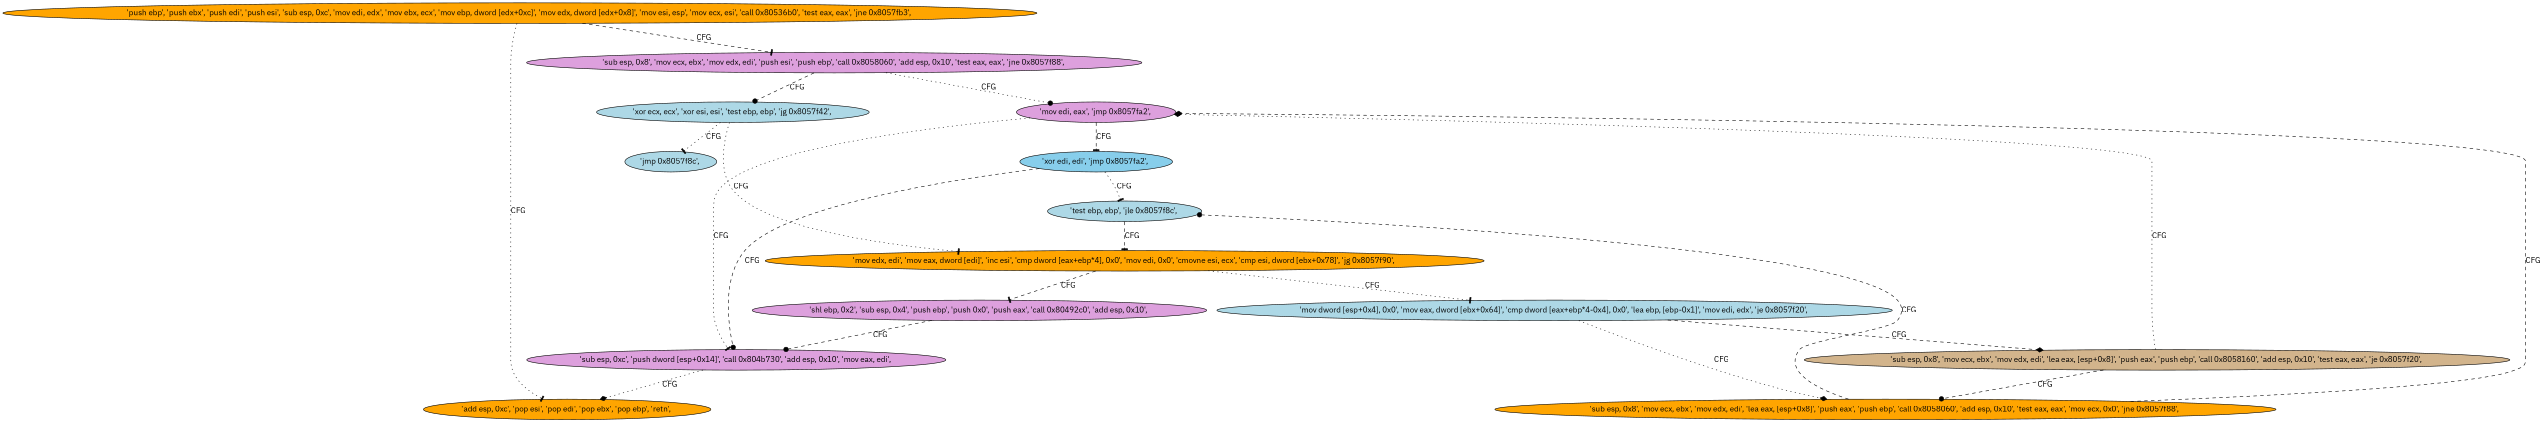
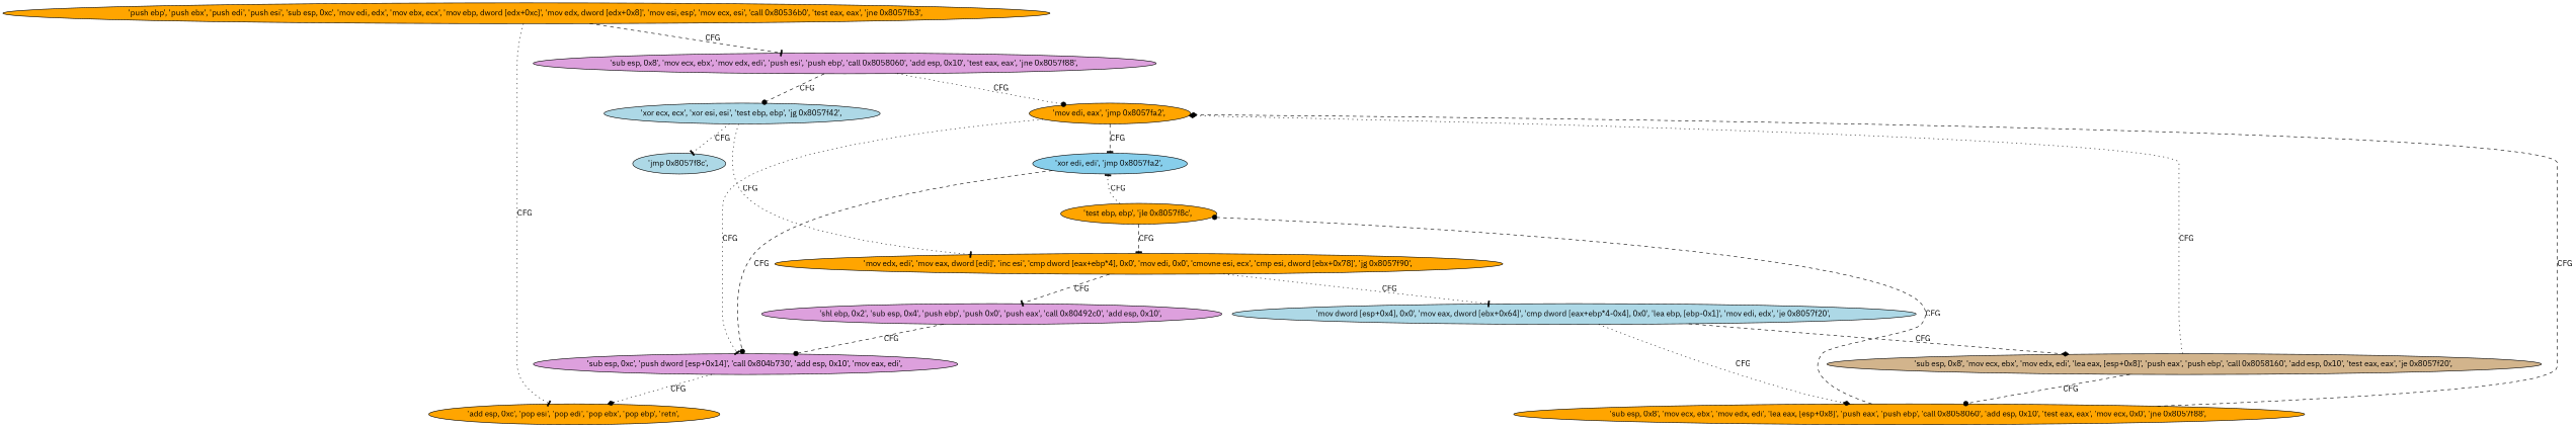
  digraph {
    fontname="IBM Plex Sans"
    node [fillcolor=orange fontname="IBM Plex Sans" style=filled]
    edge [arrowhead=tee fontname="IBM Plex Sans" style=dashed]
    n1 [label="'push ebp', 'push ebx', 'push edi', 'push esi', 'sub esp, 0xc', 'mov edi, edx', 'mov ebx, ecx', 'mov ebp, dword [edx+0xc]', 'mov edx, dword [edx+0x8]', 'mov esi, esp', 'mov ecx, esi', 'call 0x80536b0', 'test eax, eax', 'jne 0x8057fb3', "]
    n2 [label="'add esp, 0xc', 'pop esi', 'pop edi', 'pop ebx', 'pop ebp', 'retn', "]
    n3 [fillcolor=plum label="'sub esp, 0x8', 'mov ecx, ebx', 'mov edx, edi', 'push esi', 'push ebp', 'call 0x8058060', 'add esp, 0x10', 'test eax, eax', 'jne 0x8057f88', "]
-   n4 [fillcolor=plum label="'mov edi, eax', 'jmp 0x8057fa2', "]
+   n4 [label="'mov edi, eax', 'jmp 0x8057fa2', "]
    n5 [fillcolor=lightblue label="'xor ecx, ecx', 'xor esi, esi', 'test ebp, ebp', 'jg 0x8057f42', "]
    n6 [fillcolor=plum label="'sub esp, 0xc', 'push dword [esp+0x14]', 'call 0x804b730', 'add esp, 0x10', 'mov eax, edi', "]
    n7 [fillcolor=skyblue label="'xor edi, edi', 'jmp 0x8057fa2', "]
    n8 [label="'mov edx, edi', 'mov eax, dword [edi]', 'inc esi', 'cmp dword [eax+ebp*4], 0x0', 'mov edi, 0x0', 'cmovne esi, ecx', 'cmp esi, dword [ebx+0x78]', 'jg 0x8057f90', "]
    n9 [fillcolor=lightblue label="'jmp 0x8057f8c', "]
    n10 [fillcolor=plum label="'shl ebp, 0x2', 'sub esp, 0x4', 'push ebp', 'push 0x0', 'push eax', 'call 0x80492c0', 'add esp, 0x10', "]
    n11 [fillcolor=lightblue label="'mov dword [esp+0x4], 0x0', 'mov eax, dword [ebx+0x64]', 'cmp dword [eax+ebp*4-0x4], 0x0', 'lea ebp, [ebp-0x1]', 'mov edi, edx', 'je 0x8057f20', "]
    n12 [label="'sub esp, 0x8', 'mov ecx, ebx', 'mov edx, edi', 'lea eax, [esp+0x8]', 'push eax', 'push ebp', 'call 0x8058060', 'add esp, 0x10', 'test eax, eax', 'mov ecx, 0x0', 'jne 0x8057f88', "]
    n13 [fillcolor=tan label="'sub esp, 0x8', 'mov ecx, ebx', 'mov edx, edi', 'lea eax, [esp+0x8]', 'push eax', 'push ebp', 'call 0x8058160', 'add esp, 0x10', 'test eax, eax', 'je 0x8057f20', "]
-   n14 [fillcolor=lightblue label="'test ebp, ebp', 'jle 0x8057f8c', "]
+   n14 [label="'test ebp, ebp', 'jle 0x8057f8c', "]
    n1 -> n2 [label=CFG style=dotted]
    n1 -> n3 [label=CFG]
    n3 -> n4 [arrowhead=dot label=CFG style=dotted]
    n3 -> n5 [arrowhead=dot label=CFG]
    n4 -> n6 [label=CFG style=dotted]
    n4 -> n7 [label=CFG]
    n5 -> n8 [label=CFG style=dotted]
    n5 -> n9 [label=CFG style=dotted]
    n6 -> n2 [arrowhead=diamond label=CFG style=dotted]
    n7 -> n6 [arrowhead=dot label=CFG]
    n8 -> n10 [label=CFG]
    n8 -> n11 [label=CFG style=dotted]
    n10 -> n6 [arrowhead=dot label=CFG]
    n11 -> n12 [arrowhead=diamond label=CFG style=dotted]
    n11 -> n13 [arrowhead=diamond label=CFG]
    n12 -> n4 [arrowhead=diamond label=CFG]
    n12 -> n14 [arrowhead=dot label=CFG]
    n13 -> n4 [arrowhead=diamond label=CFG style=dotted]
    n13 -> n12 [arrowhead=dot label=CFG]
-   n7 -> n14 [label=CFG style=dotted]
+   n14 -> n7 [label=CFG style=dotted]
    n14 -> n8 [label=CFG]
  }
